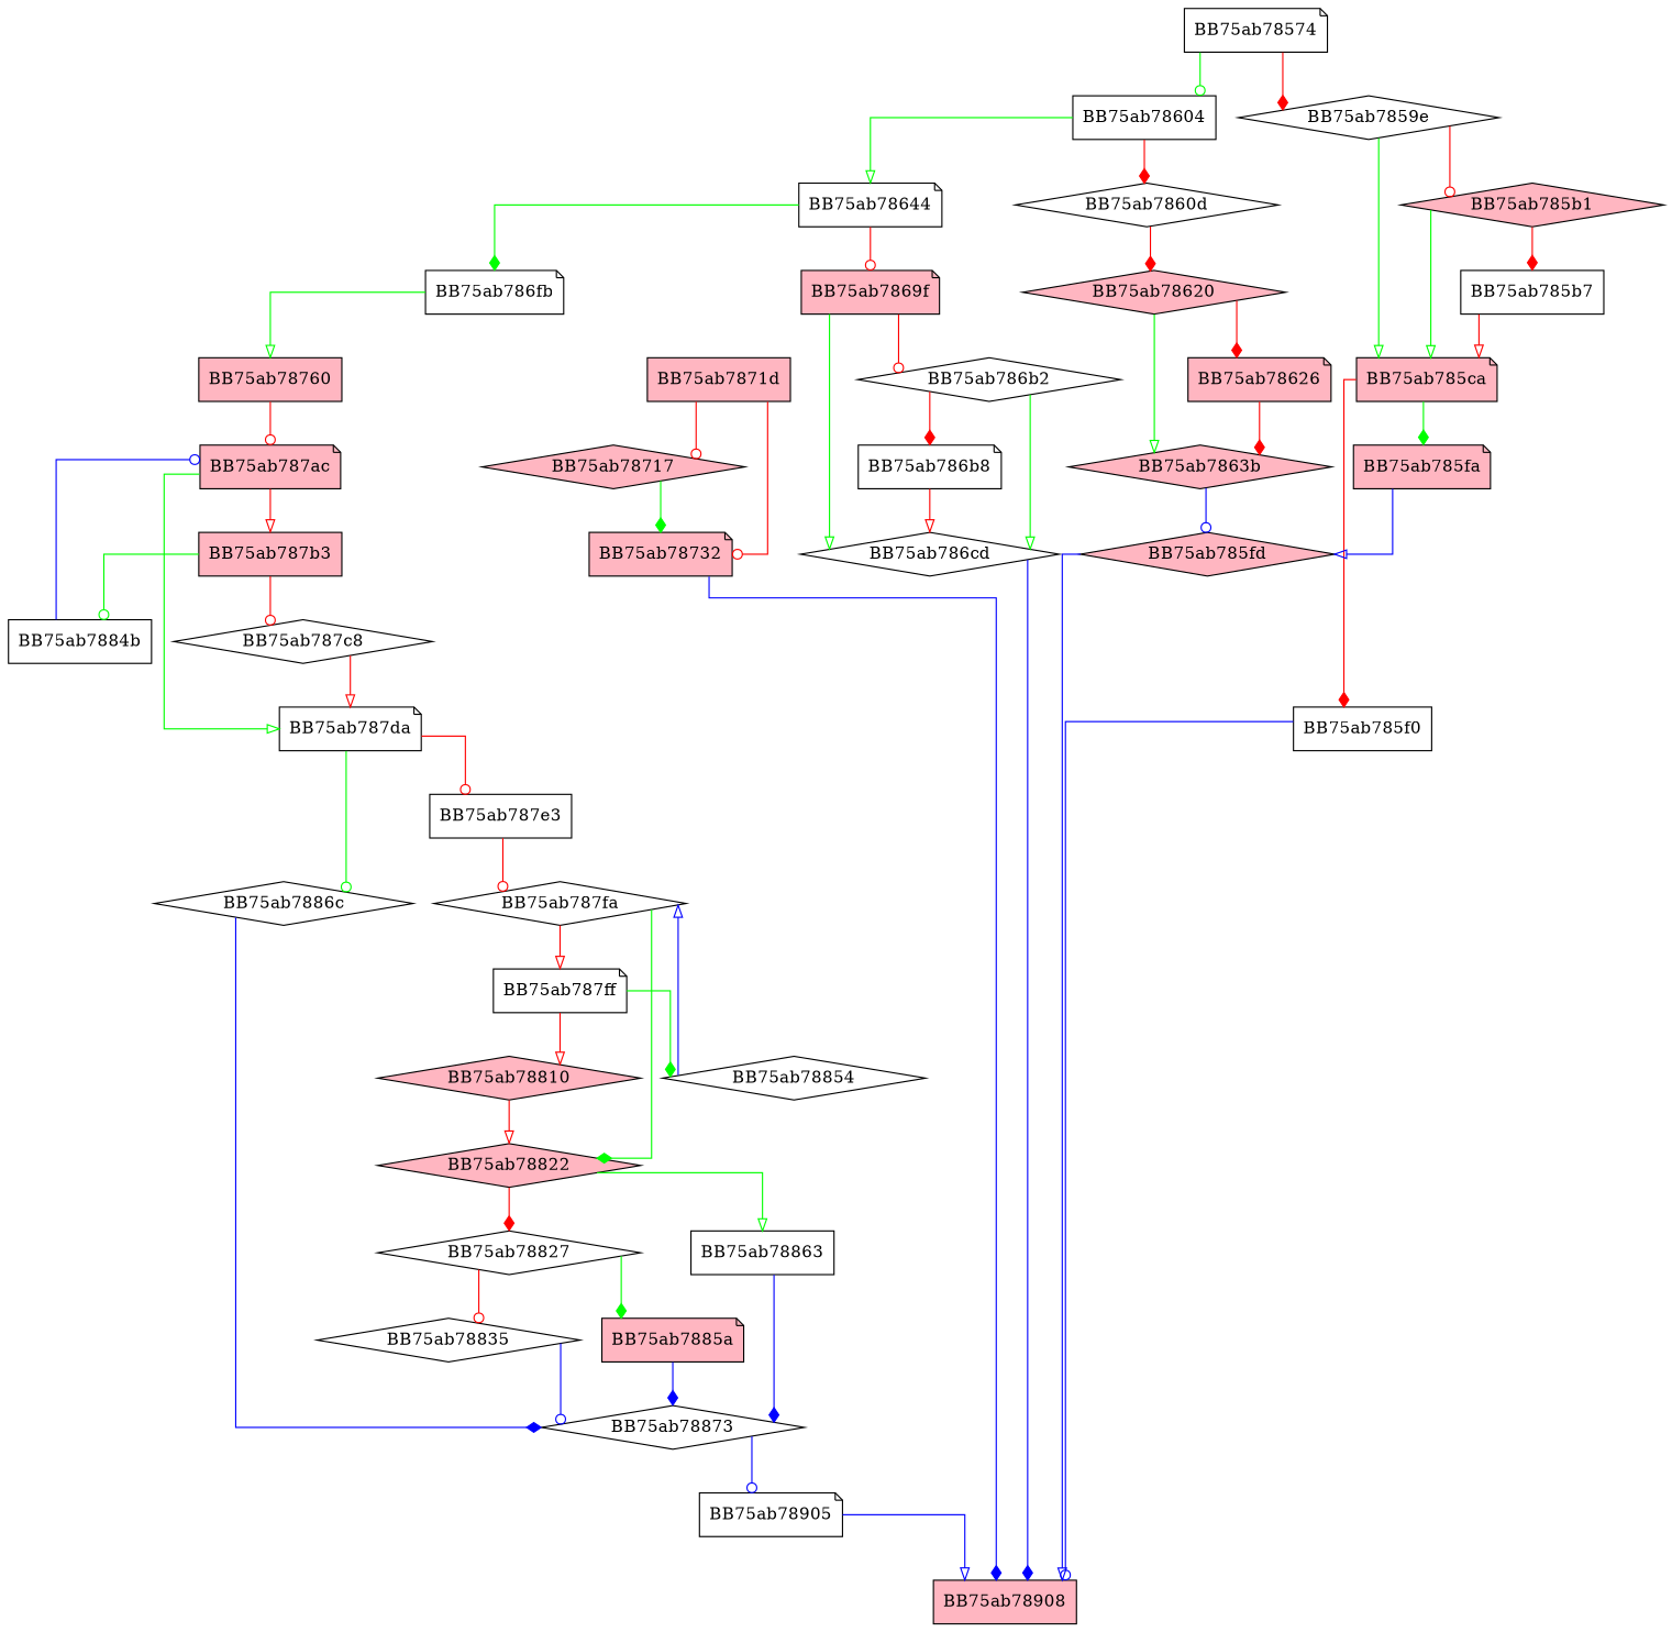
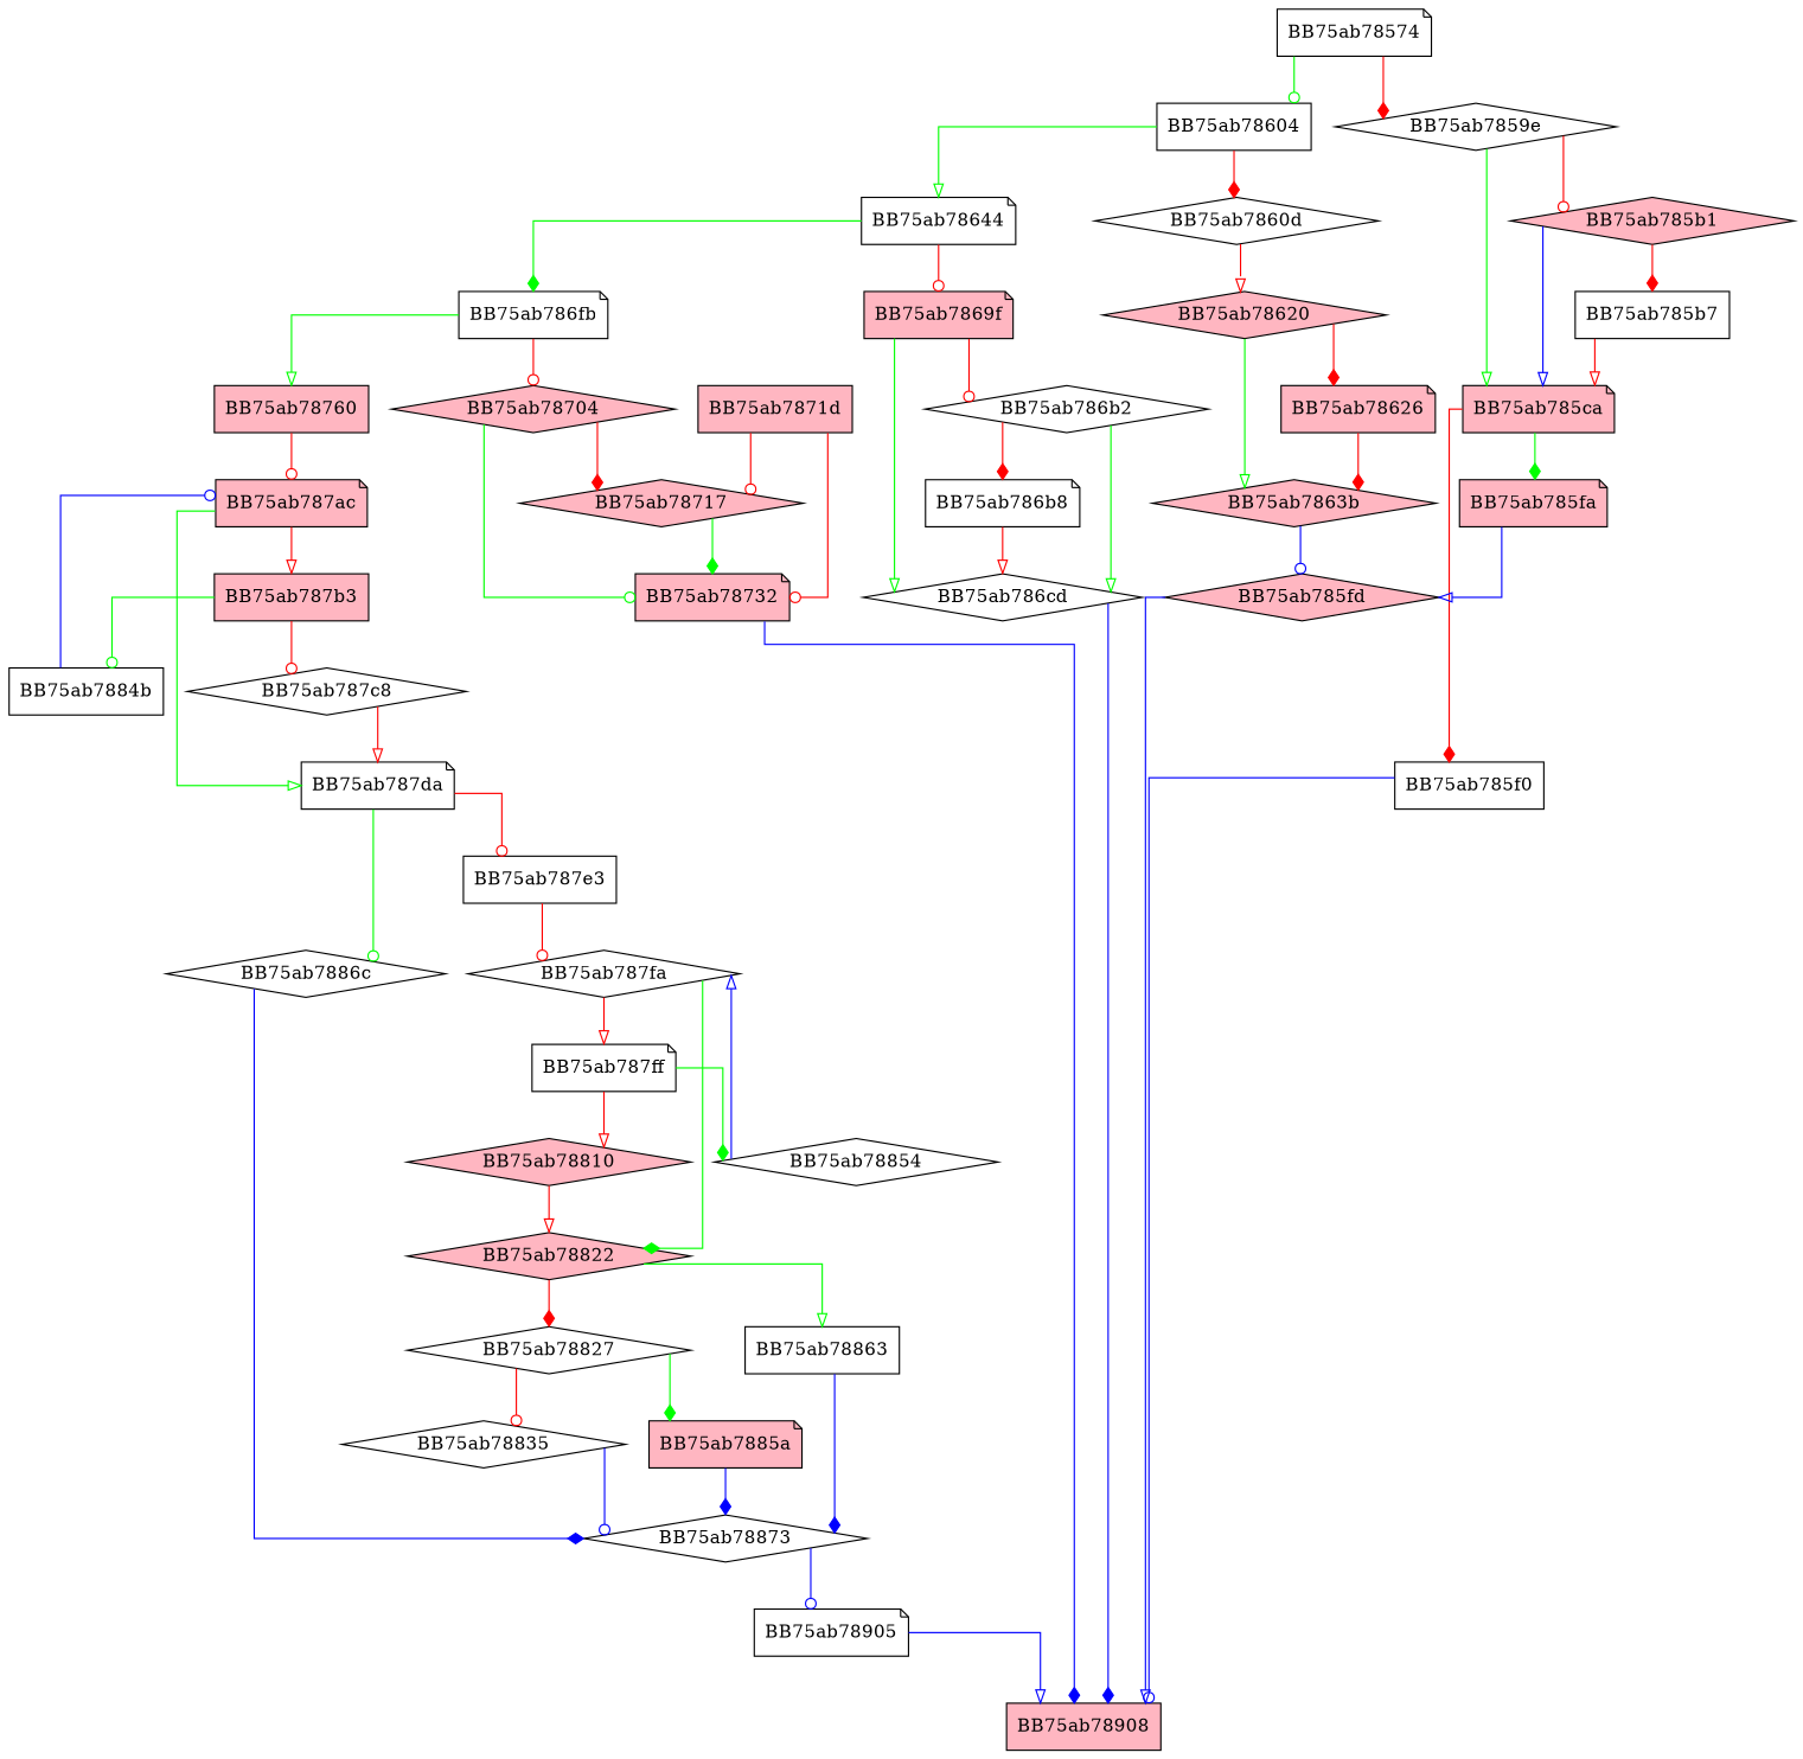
  digraph {
    splines=ortho
    node [fillcolor=white shape=diamond style=filled]
    edge [arrowhead=diamond color=red]
    BB75ab78574 [shape=note]
    BB75ab78604 [shape=box]
    BB75ab7859e
    BB75ab78644 [shape=note]
    BB75ab7860d
    BB75ab785ca [fillcolor=lightpink shape=note]
    BB75ab785b1 [fillcolor=lightpink]
    BB75ab786fb [shape=note]
    BB75ab7869f [fillcolor=lightpink shape=note]
    BB75ab78620 [fillcolor=lightpink]
    BB75ab785fa [fillcolor=lightpink shape=note]
    BB75ab785f0 [shape=box]
    BB75ab785b7 [shape=box]
    BB75ab785fd [fillcolor=lightpink]
    BB75ab78908 [fillcolor=lightpink shape=box]
    BB75ab78760 [fillcolor=lightpink shape=box]
+   BB75ab78704 [fillcolor=lightpink]
    BB75ab786cd
    BB75ab786b2
    BB75ab7863b [fillcolor=lightpink]
    BB75ab78626 [fillcolor=lightpink shape=note]
    BB75ab787ac [fillcolor=lightpink shape=note]
    BB75ab78732 [fillcolor=lightpink shape=note]
    BB75ab78717 [fillcolor=lightpink]
    BB75ab786b8 [shape=note]
    BB75ab787da [shape=note]
    BB75ab787b3 [fillcolor=lightpink shape=box]
    BB75ab7871d [fillcolor=lightpink shape=box]
    BB75ab7886c
    BB75ab787e3 [shape=box]
    BB75ab7884b [shape=box]
    BB75ab787c8
    BB75ab78873
    BB75ab787fa
    BB75ab78905 [shape=note]
    BB75ab78822 [fillcolor=lightpink]
    BB75ab787ff [shape=note]
    BB75ab78863 [shape=box]
    BB75ab78827
    BB75ab78854
    BB75ab78810 [fillcolor=lightpink]
    BB75ab7885a [fillcolor=lightpink shape=note]
    BB75ab78835
    BB75ab78574 -> BB75ab78604 [arrowhead=odot color=green]
    BB75ab78574 -> BB75ab7859e
    BB75ab78604 -> BB75ab78644 [arrowhead=onormal color=green]
    BB75ab78604 -> BB75ab7860d
    BB75ab7859e -> BB75ab785ca [arrowhead=onormal color=green]
    BB75ab7859e -> BB75ab785b1 [arrowhead=odot]
    BB75ab78644 -> BB75ab786fb [color=green]
    BB75ab78644 -> BB75ab7869f [arrowhead=odot]
-   BB75ab7860d -> BB75ab78620
+   BB75ab7860d -> BB75ab78620 [arrowhead=onormal]
    BB75ab785ca -> BB75ab785fa [color=green]
    BB75ab785ca -> BB75ab785f0
-   BB75ab785b1 -> BB75ab785ca [arrowhead=onormal color=green]
+   BB75ab785b1 -> BB75ab785ca [arrowhead=onormal color=blue]
    BB75ab785b1 -> BB75ab785b7
    BB75ab786fb -> BB75ab78760 [arrowhead=onormal color=green]
+   BB75ab786fb -> BB75ab78704 [arrowhead=odot]
    BB75ab7869f -> BB75ab786cd [arrowhead=onormal color=green]
    BB75ab7869f -> BB75ab786b2 [arrowhead=odot]
    BB75ab78620 -> BB75ab7863b [arrowhead=onormal color=green]
    BB75ab78620 -> BB75ab78626
    BB75ab785fa -> BB75ab785fd [arrowhead=onormal color=blue]
    BB75ab785f0 -> BB75ab78908 [arrowhead=odot color=blue]
    BB75ab785b7 -> BB75ab785ca [arrowhead=onormal]
    BB75ab785fd -> BB75ab78908 [arrowhead=onormal color=blue]
    BB75ab78760 -> BB75ab787ac [arrowhead=odot]
+   BB75ab78704 -> BB75ab78732 [arrowhead=odot color=green]
+   BB75ab78704 -> BB75ab78717
    BB75ab786cd -> BB75ab78908 [color=blue]
    BB75ab786b2 -> BB75ab786cd [arrowhead=onormal color=green]
    BB75ab786b2 -> BB75ab786b8
    BB75ab7863b -> BB75ab785fd [arrowhead=odot color=blue]
    BB75ab78626 -> BB75ab7863b
    BB75ab787ac -> BB75ab787da [arrowhead=onormal color=green]
    BB75ab787ac -> BB75ab787b3 [arrowhead=onormal]
    BB75ab78732 -> BB75ab78908 [color=blue]
    BB75ab78717 -> BB75ab78732 [color=green]
    BB75ab786b8 -> BB75ab786cd [arrowhead=onormal]
    BB75ab787da -> BB75ab7886c [arrowhead=odot color=green]
    BB75ab787da -> BB75ab787e3 [arrowhead=odot]
    BB75ab787b3 -> BB75ab7884b [arrowhead=odot color=green]
    BB75ab787b3 -> BB75ab787c8 [arrowhead=odot]
    BB75ab7871d -> BB75ab78732 [arrowhead=odot]
    BB75ab7871d -> BB75ab78717 [arrowhead=odot]
    BB75ab7886c -> BB75ab78873 [color=blue]
    BB75ab787e3 -> BB75ab787fa [arrowhead=odot]
    BB75ab7884b -> BB75ab787ac [arrowhead=odot color=blue]
    BB75ab787c8 -> BB75ab787da [arrowhead=onormal]
    BB75ab78873 -> BB75ab78905 [arrowhead=odot color=blue]
    BB75ab787fa -> BB75ab78822 [color=green]
    BB75ab787fa -> BB75ab787ff [arrowhead=onormal]
    BB75ab78905 -> BB75ab78908 [arrowhead=onormal color=blue]
    BB75ab78822 -> BB75ab78863 [arrowhead=onormal color=green]
    BB75ab78822 -> BB75ab78827
    BB75ab787ff -> BB75ab78854 [color=green]
    BB75ab787ff -> BB75ab78810 [arrowhead=onormal]
    BB75ab78863 -> BB75ab78873 [color=blue]
    BB75ab78827 -> BB75ab7885a [color=green]
    BB75ab78827 -> BB75ab78835 [arrowhead=odot]
    BB75ab78854 -> BB75ab787fa [arrowhead=onormal color=blue]
    BB75ab78810 -> BB75ab78822 [arrowhead=onormal]
    BB75ab7885a -> BB75ab78873 [color=blue]
    BB75ab78835 -> BB75ab78873 [arrowhead=odot color=blue]
  }
